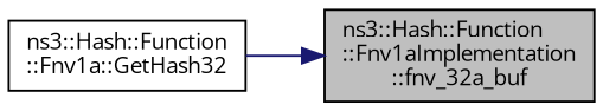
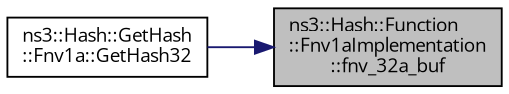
  digraph {
    rankdir=RL
    fontname="Open Sans"
    node [color=black fontname="Open Sans" fontsize=10 shape=record style=filled]
    n1 [fillcolor=grey75 fontcolor=black height=0.2 label="ns3::Hash::Function\l::Fnv1aImplementation\l::fnv_32a_buf" width=0.4]
-   n2 [fillcolor=white height=0.2 label="ns3::Hash::Function\l::Fnv1a::GetHash32" width=0.4]
+   n2 [fillcolor=white height=0.2 label="ns3::Hash::GetHash\l::Fnv1a::GetHash32" width=0.4]
    n1 -> n2 [color=midnightblue dir=back fontname="Open Sans" fontsize=10 labelfontname=Helvetica labelfontsize=10 style=solid]
  }
